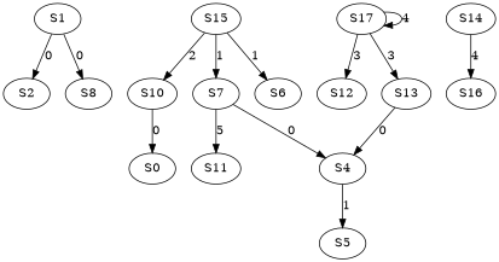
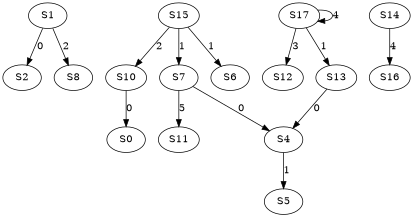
  strict digraph {
    S1
    S2
    S8
    n4 [label=S0]
    S10
    S13
    S4
    S5
    S15
    S6
    S7
    S11
    S14
    S16
    S17
    S12
    S1 -> S2 [label=0]
-   S1 -> S8 [label=0]
+   S1 -> S8 [label=2]
    S10 -> n4 [label=0]
    S13 -> S4 [label=0]
    S4 -> S5 [label=1]
    S15 -> S10 [label=2]
    S15 -> S6 [label=1]
    S15 -> S7 [label=1]
    S7 -> S4 [label=0]
    S7 -> S11 [label=5]
    S14 -> S16 [label=4]
-   S17 -> S13 [label=3]
+   S17 -> S13 [label=1]
    S17 -> S17 [label=4]
    S17 -> S12 [label=3]
  }
